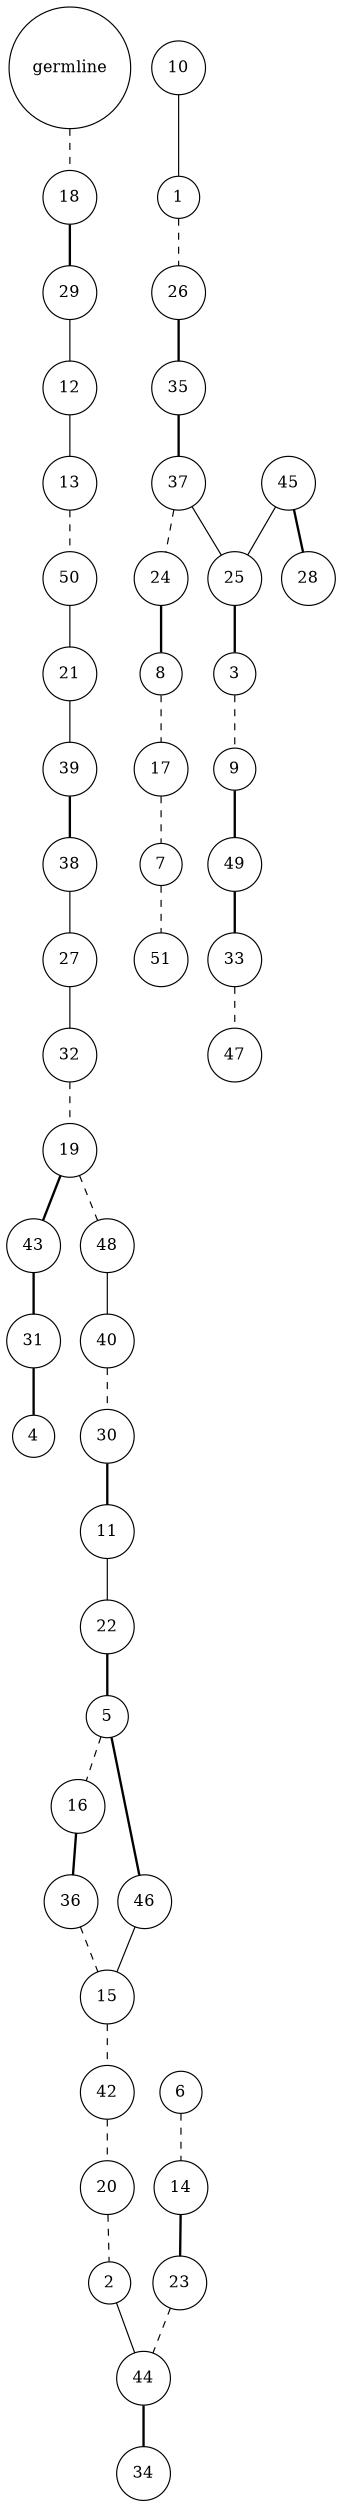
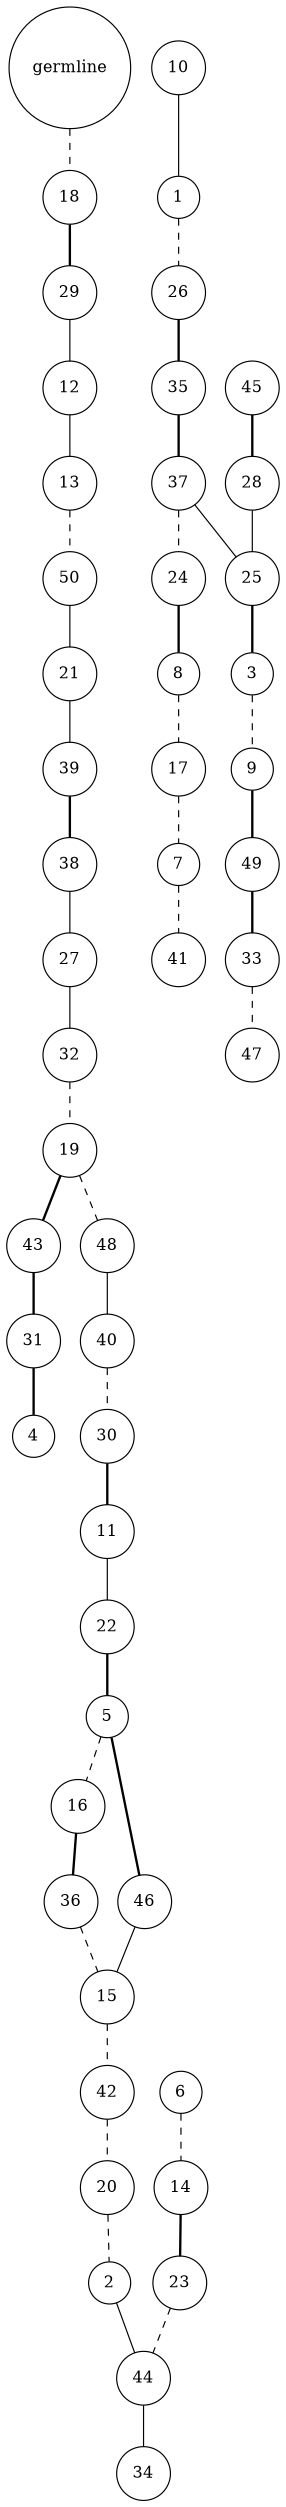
  graph {
    rankdir=UD
    splines=line
    node [shape=circle]
    edge [style=dashed]
    n1 [label=germline]
    n2 [label=18]
    n3 [label=29]
    n4 [label=12]
    n5 [label=13]
    n6 [label=50]
    n7 [label=21]
    n8 [label=39]
    n9 [label=38]
    n10 [label=27]
    n11 [label=32]
    n12 [label=19]
    n13 [label=43]
    n14 [label=48]
    n15 [label=31]
    n16 [label=40]
    n17 [label=4]
    n18 [label=30]
    n19 [label=11]
    n20 [label=22]
    n21 [label=5]
    n22 [label=16]
    n23 [label=46]
    n24 [label=36]
    n25 [label=15]
    n26 [label=6]
    n27 [label=14]
    n28 [label=23]
    n29 [label=44]
    n30 [label=10]
    n31 [label=1]
    n32 [label=26]
    n33 [label=35]
    n34 [label=37]
    n35 [label=24]
    n36 [label=25]
    n37 [label=45]
    n38 [label=28]
    n39 [label=8]
    n40 [label=3]
    n41 [label=9]
    n42 [label=49]
    n43 [label=33]
    n44 [label=47]
    n45 [label=17]
    n46 [label=7]
-   n47 [label=51]
+   n47 [label=41]
    n48 [label=42]
    n49 [label=20]
    n50 [label=2]
    n51 [label=34]
    n1 -- n2
    n2 -- n3 [style=bold]
    n3 -- n4 [style=solid]
    n4 -- n5 [style=solid]
    n5 -- n6
    n6 -- n7 [style=solid]
    n7 -- n8 [style=solid]
    n8 -- n9 [style=bold]
    n9 -- n10 [style=solid]
    n10 -- n11 [style=solid]
    n11 -- n12
    n12 -- n13 [style=bold]
    n12 -- n14
    n13 -- n15 [style=bold]
    n14 -- n16 [style=solid]
    n15 -- n17 [style=bold]
    n16 -- n18
    n18 -- n19 [style=bold]
    n19 -- n20 [style=solid]
    n20 -- n21 [style=bold]
    n21 -- n22
    n21 -- n23 [style=bold]
    n22 -- n24 [style=bold]
    n23 -- n25 [style=solid]
    n24 -- n25
    n25 -- n48
    n26 -- n27
    n27 -- n28 [style=bold]
    n28 -- n29
-   n29 -- n51 [style=bold]
+   n29 -- n51 [style=solid]
    n30 -- n31 [style=solid]
    n31 -- n32
    n32 -- n33 [style=bold]
    n33 -- n34 [style=bold]
    n34 -- n35
    n34 -- n36 [style=solid]
    n35 -- n39 [style=bold]
    n36 -- n40 [style=bold]
    n37 -- n38 [style=bold]
-   n37 -- n36 [style=solid]
+   n38 -- n36 [style=solid]
    n39 -- n45
    n40 -- n41
    n41 -- n42 [style=bold]
    n42 -- n43 [style=bold]
    n43 -- n44
    n45 -- n46
    n46 -- n47
    n48 -- n49
    n49 -- n50
    n50 -- n29 [style=solid]
  }
